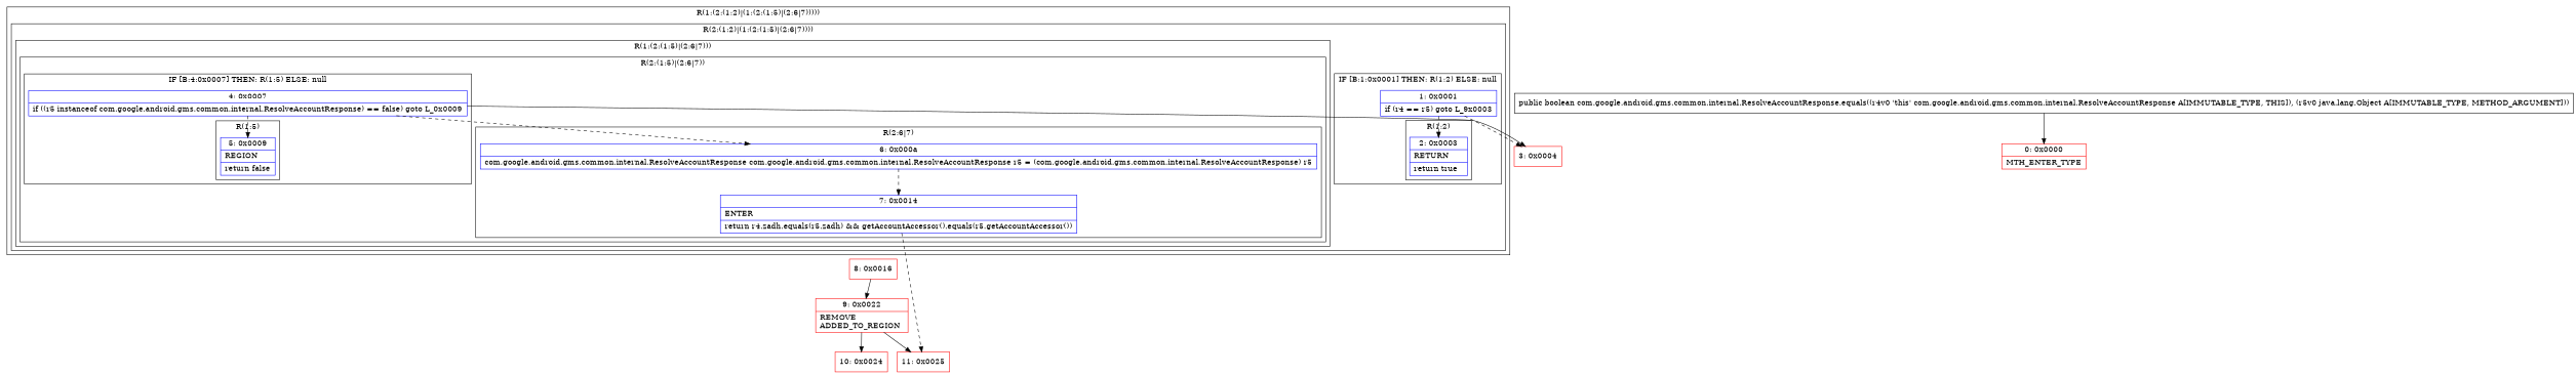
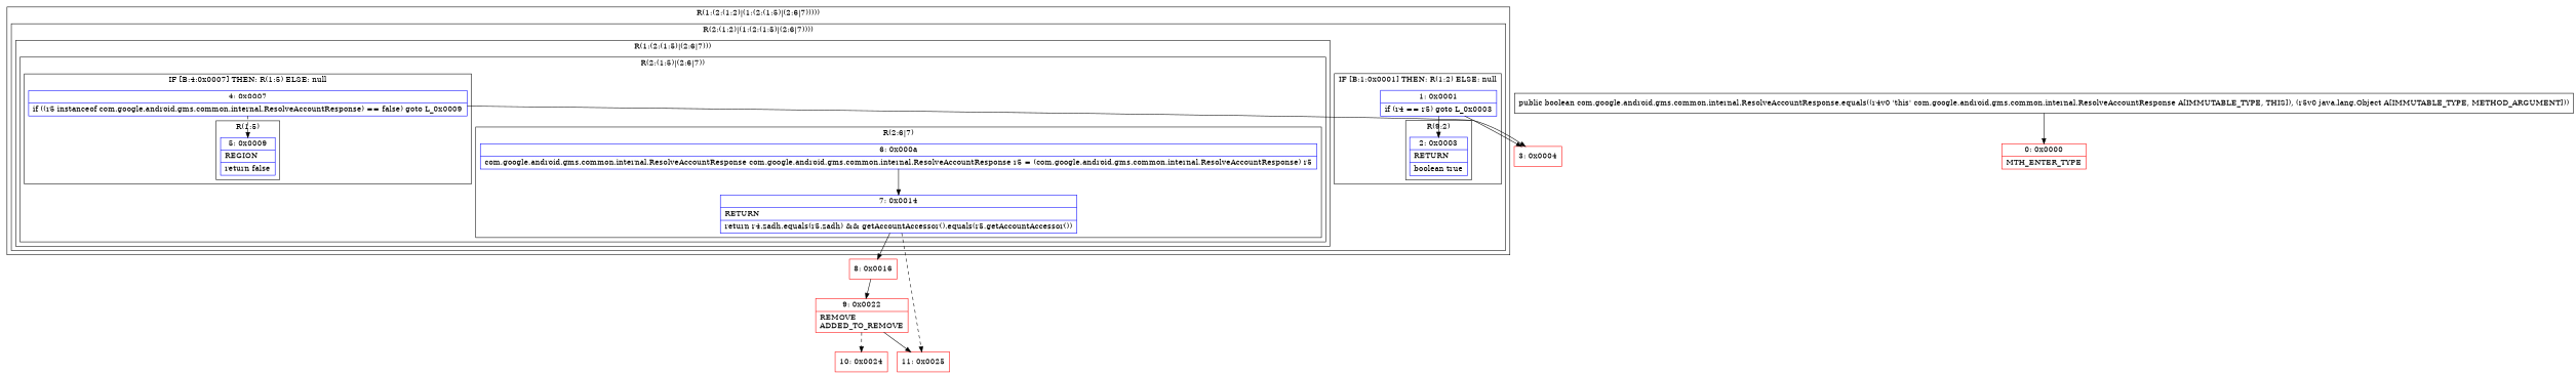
  digraph {
    node [color=blue shape=record]
-   n1 [label="{2\:\ 0x0003|RETURN\l|return true\l}"]
-   n2 [label="{1\:\ 0x0001|if (r4 == r5) goto L_9x0003\l}"]
+   n1 [label="{2\:\ 0x0003|RETURN\l|boolean true\l}"]
+   n2 [label="{1\:\ 0x0001|if (r4 == r5) goto L_0x0003\l}"]
    n3 [label="{5\:\ 0x0009|REGION\l|return false\l}"]
    n4 [label="{4\:\ 0x0007|if ((r5 instanceof com.google.android.gms.common.internal.ResolveAccountResponse) == false) goto L_0x0009\l}"]
    n5 [label="{6\:\ 0x000a|com.google.android.gms.common.internal.ResolveAccountResponse com.google.android.gms.common.internal.ResolveAccountResponse r5 = (com.google.android.gms.common.internal.ResolveAccountResponse) r5\l}"]
-   n6 [label="{7\:\ 0x0014|ENTER\l|return r4.zadh.equals(r5.zadh) && getAccountAccessor().equals(r5.getAccountAccessor())\l}"]
+   n6 [label="{7\:\ 0x0014|RETURN\l|return r4.zadh.equals(r5.zadh) && getAccountAccessor().equals(r5.getAccountAccessor())\l}"]
    n7 [color=red label="{3\:\ 0x0004}"]
    n8 [color=red label="{8\:\ 0x0016}"]
    n9 [color=red label="{11\:\ 0x0025}"]
-   n10 [color=red label="{9\:\ 0x0022|REMOVE\lADDED_TO_REGION\l}"]
+   n10 [color=red label="{9\:\ 0x0022|REMOVE\lADDED_TO_REMOVE\l}"]
    n11 [color=red label="{0\:\ 0x0000|MTH_ENTER_TYPE\l}"]
    n12 [color=red label="{10\:\ 0x0024}"]
    n13 [label="{public boolean com.google.android.gms.common.internal.ResolveAccountResponse.equals((r4v0 'this' com.google.android.gms.common.internal.ResolveAccountResponse A[IMMUTABLE_TYPE, THIS]), (r5v0 java.lang.Object A[IMMUTABLE_TYPE, METHOD_ARGUMENT])) }" color=""]
    subgraph cluster_1 {
      label="R(1:(2:(1:2)|(1:(2:(1:5)|(2:6|7)))))"
      subgraph cluster_2 {
        label="R(2:(1:2)|(1:(2:(1:5)|(2:6|7))))"
        subgraph cluster_3 {
          label="IF [B:1:0x0001] THEN: R(1:2) ELSE: null"
          n2
          subgraph cluster_4 {
-           label="R(1:2)"
+           label="R(9:2)"
            n1
          }
        }
        subgraph cluster_5 {
          label="R(1:(2:(1:5)|(2:6|7)))"
          subgraph cluster_6 {
            label="R(2:(1:5)|(2:6|7))"
            subgraph cluster_7 {
              label="IF [B:4:0x0007] THEN: R(1:5) ELSE: null"
              n4
              subgraph cluster_8 {
                label="R(1:5)"
                n3
              }
            }
            subgraph cluster_9 {
              label="R(2:6|7)"
              n5
              n6
            }
          }
        }
      }
    }
-   n2 -> n1 [style=dashed]
-   n2 -> n7 [style=dashed]
+   n2 -> n1
+   n2 -> n7 [style=solid]
    n4 -> n3 [style=dashed]
-   n4 -> n5 [style=dashed]
    n4 -> n7
-   n5 -> n6 [style=dashed]
+   n5 -> n6
+   n6 -> n8
    n6 -> n9 [style=dashed]
    n8 -> n10
    n10 -> n9
-   n10 -> n12
+   n10 -> n12 [style=dashed]
    n13 -> n11
  }
